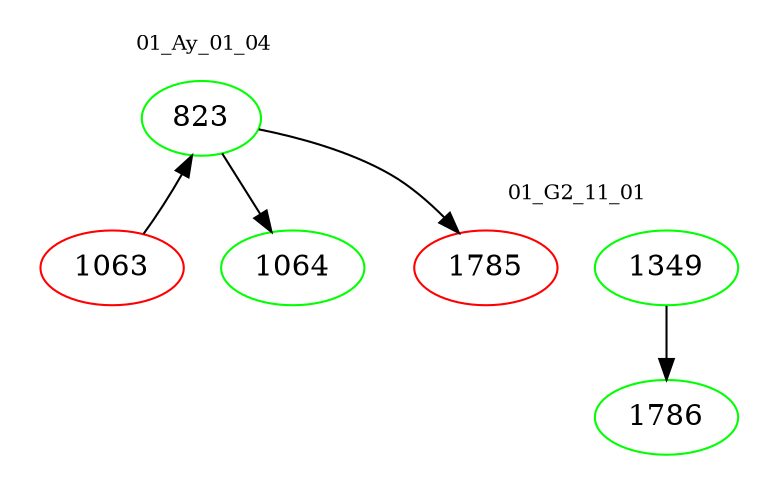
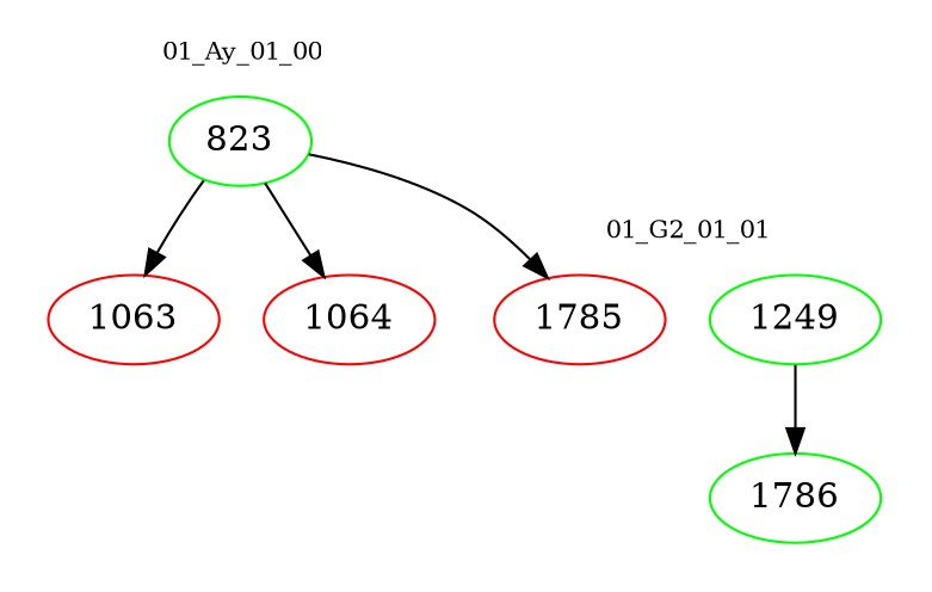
  digraph {
    node [color=green]
    edge [color=black]
    n1 [label=823]
    n2 [color=red label=1063]
-   n3 [label=1064]
-   n4 [label=1349]
+   n3 [color=red label=1064]
+   n4 [label=1249]
    n5 [color=red label=1785]
    n6 [label=1786]
    subgraph cluster_1 {
      color=white
      fontsize=10
-     label="01_Ay_01_04"
+     label="01_Ay_01_00"
      n1
      n2
      n3
    }
    subgraph cluster_2 {
      color=white
      fontsize=10
-     label="01_G2_11_01"
+     label="01_G2_01_01"
      n4
      n5
      n6
    }
-   n2 -> n1
+   n1 -> n2
    n1 -> n3
    n1 -> n5
    n4 -> n6
  }
